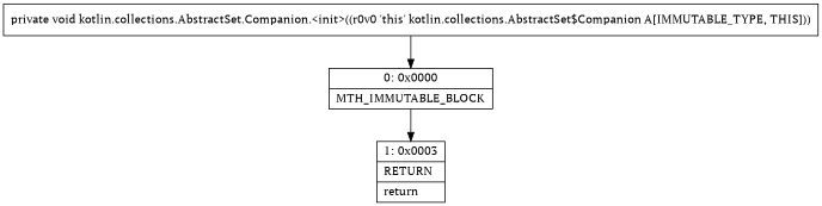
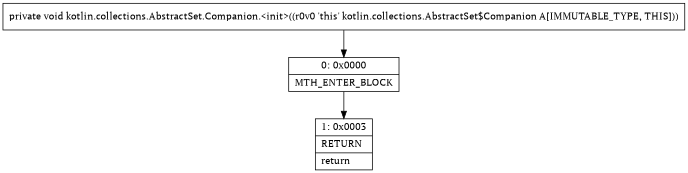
  digraph {
    fontname="PT Serif"
    node [shape=record fontname="PT Serif"]
    edge [fontname="PT Serif"]
-   n1 [label="{0\:\ 0x0000|MTH_IMMUTABLE_BLOCK\l}"]
+   n1 [label="{0\:\ 0x0000|MTH_ENTER_BLOCK\l}"]
    n2 [label="{1\:\ 0x0003|RETURN\l|return\l}"]
    n3 [label="{private void kotlin.collections.AbstractSet.Companion.\<init\>((r0v0 'this' kotlin.collections.AbstractSet$Companion A[IMMUTABLE_TYPE, THIS])) }"]
    n1 -> n2
    n3 -> n1
  }
